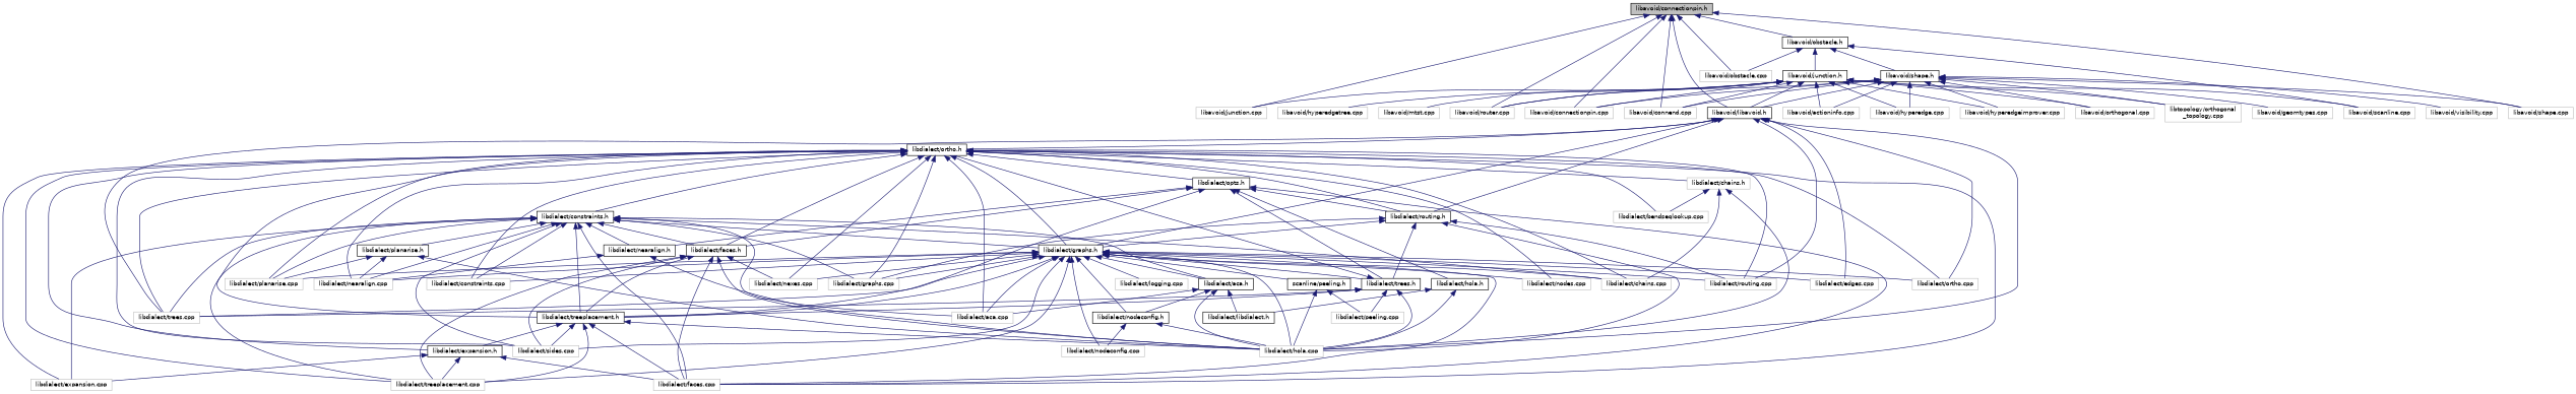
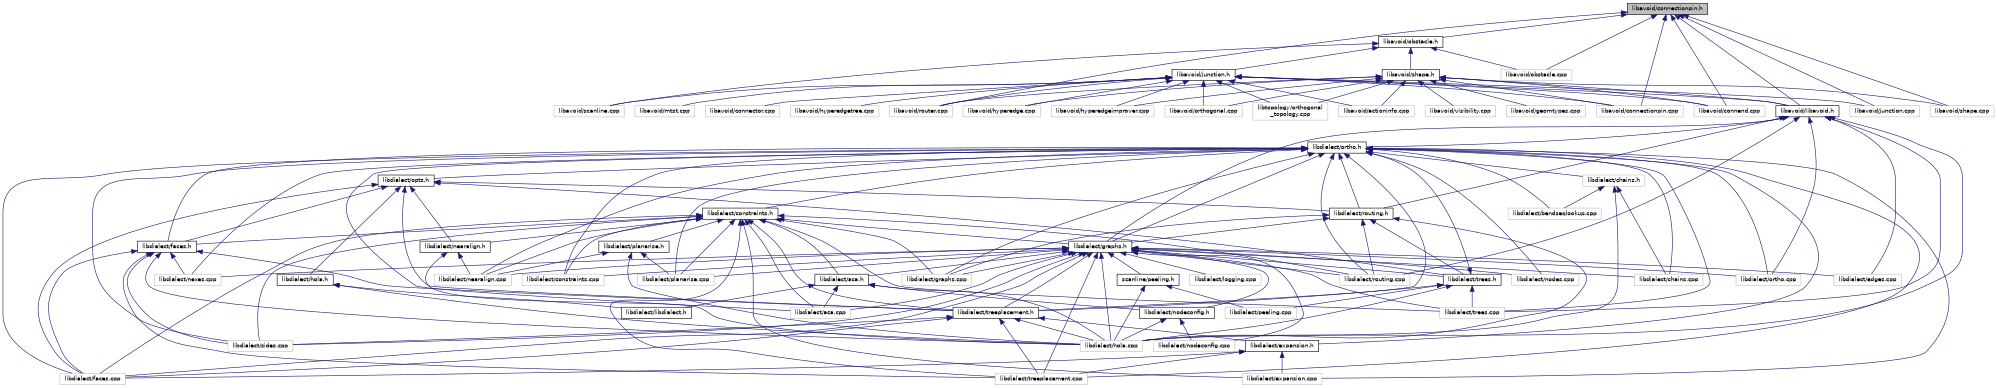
  digraph {
    node [color=grey75 fillcolor=white fontname=Helvetica fontsize=10 shape=record style=filled]
    edge [color=midnightblue dir=back fontname=Helvetica fontsize=10 labelfontname=Helvetica labelfontsize=10 style=solid]
    n1 [color=black fillcolor=grey75 fontcolor=black height=0.2 label="libavoid/connectionpin.h" width=0.4]
    n2 [color=black height=0.2 label="libavoid/obstacle.h" width=0.4]
    n3 [height=0.2 label="libavoid/connectionpin.cpp" width=0.4]
    n4 [height=0.2 label="libavoid/connend.cpp" width=0.4]
    n5 [color=black height=0.2 label="libavoid/libavoid.h" width=0.4]
    n6 [height=0.2 label="libavoid/router.cpp" width=0.4]
    n7 [height=0.2 label="libavoid/shape.cpp" width=0.4]
    n8 [height=0.2 label="libavoid/junction.cpp" width=0.4]
    n9 [height=0.2 label="libavoid/obstacle.cpp" width=0.4]
    n10 [color=black height=0.2 label="libavoid/shape.h" width=0.4]
    n11 [color=black height=0.2 label="libavoid/junction.h" width=0.4]
    n12 [height=0.2 label="libavoid/scanline.cpp" width=0.4]
    n13 [color=black height=0.2 label="libdialect/ortho.h" width=0.4]
    n14 [color=black height=0.2 label="libdialect/graphs.h" width=0.4]
    n15 [height=0.2 label="libdialect/hola.cpp" width=0.4]
    n16 [height=0.2 label="libdialect/edges.cpp" width=0.4]
    n17 [height=0.2 label="libdialect/trees.cpp" width=0.4]
    n18 [height=0.2 label="libdialect/ortho.cpp" width=0.4]
    n19 [height=0.2 label="libdialect/routing.cpp" width=0.4]
    n20 [color=black height=0.2 label="libdialect/routing.h" width=0.4]
    n21 [height=0.2 label="libavoid/actioninfo.cpp" width=0.4]
    n22 [height=0.2 label="libavoid/geomtypes.cpp" width=0.4]
    n23 [height=0.2 label="libavoid/hyperedge.cpp" width=0.4]
    n24 [height=0.2 label="libavoid/hyperedgeimprover.cpp" width=0.4]
    n25 [height=0.2 label="libavoid/orthogonal.cpp" width=0.4]
    n26 [height=0.2 label="libavoid/visibility.cpp" width=0.4]
    n27 [height=0.2 label="libtopology/orthogonal\l_topology.cpp" width=0.4]
+   n28 [height=0.2 label="libavoid/connector.cpp" width=0.4]
    n29 [height=0.2 label="libavoid/hyperedgetree.cpp" width=0.4]
    n30 [height=0.2 label="libavoid/mtst.cpp" width=0.4]
    n31 [color=black height=0.2 label="libdialect/constraints.h" width=0.4]
    n32 [height=0.2 label="libdialect/aca.cpp" width=0.4]
    n33 [height=0.2 label="libdialect/chains.cpp" width=0.4]
    n34 [height=0.2 label="libdialect/constraints.cpp" width=0.4]
    n35 [color=black height=0.2 label="libdialect/treeplacement.h" width=0.4]
    n36 [color=black height=0.2 label="libdialect/expansion.h" width=0.4]
    n37 [height=0.2 label="libdialect/expansion.cpp" width=0.4]
    n38 [height=0.2 label="libdialect/faces.cpp" width=0.4]
    n39 [height=0.2 label="libdialect/treeplacement.cpp" width=0.4]
    n40 [height=0.2 label="libdialect/sides.cpp" width=0.4]
    n41 [height=0.2 label="libdialect/graphs.cpp" width=0.4]
    n42 [height=0.2 label="libdialect/nearalign.cpp" width=0.4]
    n43 [height=0.2 label="libdialect/nexes.cpp" width=0.4]
    n44 [height=0.2 label="libdialect/nodes.cpp" width=0.4]
    n45 [height=0.2 label="libdialect/planarise.cpp" width=0.4]
    n46 [color=black height=0.2 label="libdialect/faces.h" width=0.4]
    n47 [color=black height=0.2 label="libdialect/opts.h" width=0.4]
    n48 [height=0.2 label="libdialect/bendseqlookup.cpp" width=0.4]
    n49 [height=0.2 label="libdialect/chains.h" width=0.4]
    n50 [color=black height=0.2 label="libdialect/trees.h" width=0.4]
    n51 [color=black height=0.2 label="libdialect/aca.h" width=0.4]
    n52 [color=black height=0.2 label="libdialect/nodeconfig.h" width=0.4]
    n53 [height=0.2 label="libdialect/nodeconfig.cpp" width=0.4]
    n54 [color=black height=0.2 label="scanline/peeling.h" width=0.4]
    n55 [height=0.2 label="libdialect/logging.cpp" width=0.4]
    n56 [color=black height=0.2 label="libdialect/planarise.h" width=0.4]
    n57 [color=black height=0.2 label="libdialect/nearalign.h" width=0.4]
    n58 [height=0.2 label="libdialect/peeling.cpp" width=0.4]
    n59 [color=black height=0.2 label="libdialect/hola.h" width=0.4]
    n60 [color=black height=0.2 label="libdialect/libdialect.h" width=0.4]
    n1 -> n2
    n1 -> n3
    n1 -> n4
    n1 -> n5
    n1 -> n6
    n1 -> n7
    n1 -> n8
    n1 -> n9
    n2 -> n9
    n2 -> n10
    n2 -> n11
    n2 -> n12
    n5 -> n13
    n5 -> n14
    n5 -> n15
    n5 -> n16
    n5 -> n17
    n5 -> n18
    n5 -> n19
    n5 -> n20
    n10 -> n3
    n10 -> n4
    n10 -> n5
    n10 -> n6
    n10 -> n7
    n10 -> n21
    n10 -> n22
    n10 -> n23
    n10 -> n24
    n10 -> n25
    n10 -> n26
    n10 -> n27
    n11 -> n3
    n11 -> n4
    n11 -> n5
    n11 -> n6
    n11 -> n8
    n11 -> n12
    n11 -> n21
    n11 -> n23
    n11 -> n24
    n11 -> n25
    n11 -> n27
+   n11 -> n28
    n11 -> n29
    n11 -> n30
    n13 -> n14
    n13 -> n17
    n13 -> n18
    n13 -> n19
    n13 -> n20
    n13 -> n31
    n13 -> n32
    n13 -> n33
    n13 -> n34
    n13 -> n35
    n13 -> n36
    n13 -> n37
    n13 -> n38
    n13 -> n39
    n13 -> n40
    n13 -> n41
    n13 -> n42
    n13 -> n43
    n13 -> n44
    n13 -> n45
    n13 -> n46
    n13 -> n47
    n13 -> n48
    n13 -> n49
    n14 -> n15
    n14 -> n16
    n14 -> n17
    n14 -> n18
    n14 -> n19
    n14 -> n32
    n14 -> n33
    n14 -> n34
    n14 -> n35
    n14 -> n38
    n14 -> n39
    n14 -> n40
    n14 -> n41
    n14 -> n42
    n14 -> n43
    n14 -> n44
    n14 -> n45
    n14 -> n50
    n14 -> n51
    n14 -> n52
    n14 -> n53
    n14 -> n54
    n14 -> n55
    n20 -> n14
    n20 -> n15
    n20 -> n19
    n20 -> n41
    n20 -> n50
    n31 -> n14
    n31 -> n17
    n31 -> n32
-   n31 -> n33
+   n31 -> n19
    n31 -> n34
    n31 -> n35
    n31 -> n37
    n31 -> n38
    n31 -> n39
    n31 -> n40
    n31 -> n41
    n31 -> n42
    n31 -> n45
    n31 -> n46
    n31 -> n51
    n31 -> n56
    n31 -> n57
    n35 -> n15
    n35 -> n36
    n35 -> n38
    n35 -> n39
    n35 -> n40
    n36 -> n37
    n36 -> n38
    n36 -> n39
    n46 -> n15
    n46 -> n35
    n46 -> n38
    n46 -> n39
    n46 -> n40
    n46 -> n43
    n47 -> n20
    n47 -> n35
    n47 -> n38
    n47 -> n46
    n47 -> n50
    n47 -> n57
    n47 -> n59
    n49 -> n15
    n49 -> n33
    n49 -> n48
    n50 -> n13
    n50 -> n15
    n50 -> n17
    n50 -> n35
    n50 -> n58
    n51 -> n15
    n51 -> n32
    n51 -> n52
    n51 -> n60
    n52 -> n15
    n52 -> n53
    n54 -> n15
    n54 -> n58
    n56 -> n15
    n56 -> n42
    n56 -> n45
    n57 -> n15
    n57 -> n42
    n59 -> n15
    n59 -> n60
  }
